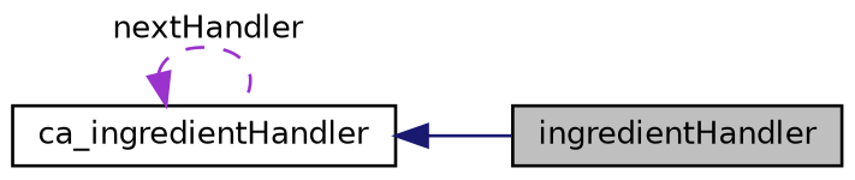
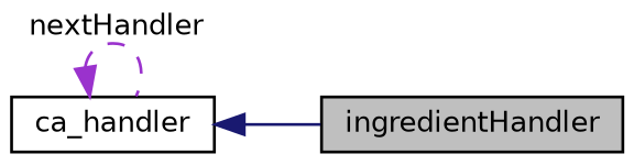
  digraph {
    rankdir=LR
    node [color=black fontname=Helvetica fontsize=10 shape=record style=filled]
    edge [dir=back fontname=Helvetica fontsize=10 labelfontname=Helvetica labelfontsize=10]
    n1 [fillcolor=grey75 fontcolor=black height=0.2 label=ingredientHandler width=0.4]
-   n2 [fillcolor=white height=0.2 label=ca_ingredientHandler width=0.4]
+   n2 [fillcolor=white height=0.2 label=ca_handler width=0.4]
    n2 -> n1 [color=midnightblue style=solid]
    n2 -> n2 [color=darkorchid3 label=" nextHandler" style=dashed]
  }
